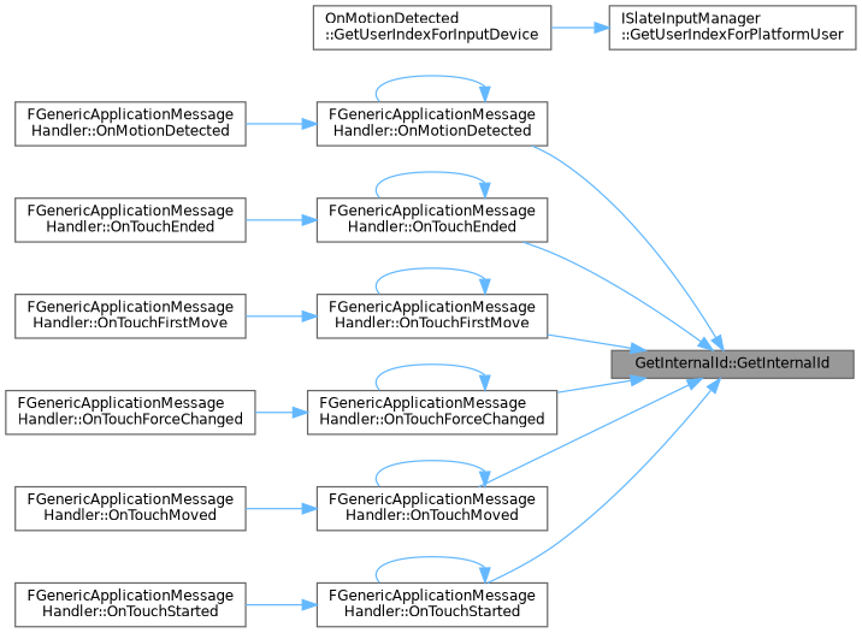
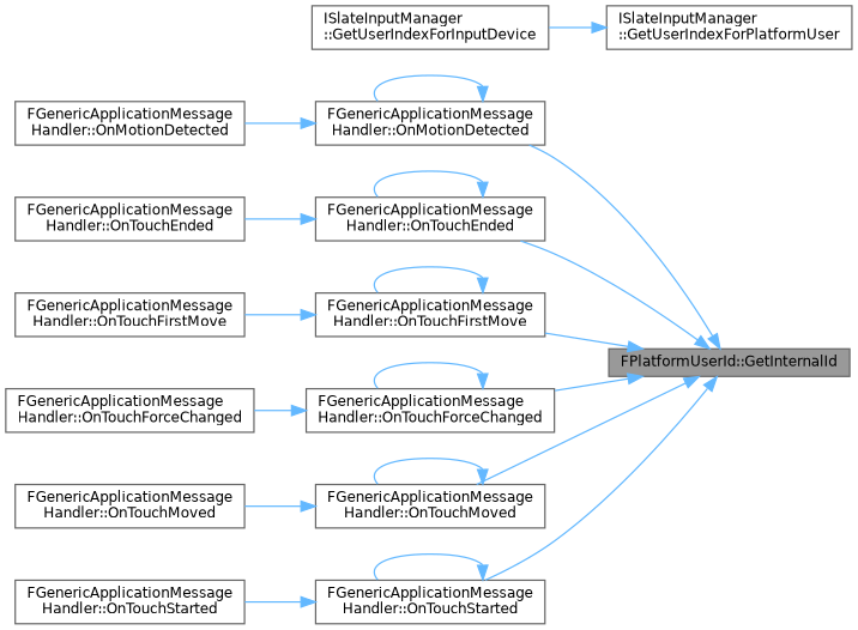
  digraph {
    rankdir=RL
    node [color=grey40 fillcolor=white fontname=Helvetica fontsize=10 shape=box style=filled]
    edge [color=steelblue1 dir=back fontname=Helvetica fontsize=10 labelfontname=Helvetica labelfontsize=10 style=solid]
-   n1 [color=gray40 fillcolor=grey60 fontcolor=black height=0.2 label="GetInternalId::GetInternalId" width=0.4]
+   n1 [color=gray40 fillcolor=grey60 fontcolor=black height=0.2 label="FPlatformUserId::GetInternalId" width=0.4]
    n2 [height=0.2 label="FGenericApplicationMessage\lHandler::OnMotionDetected" width=0.4]
    n3 [height=0.2 label="FGenericApplicationMessage\lHandler::OnTouchEnded" width=0.4]
    n4 [height=0.2 label="FGenericApplicationMessage\lHandler::OnTouchFirstMove" width=0.4]
    n5 [height=0.2 label="FGenericApplicationMessage\lHandler::OnTouchForceChanged" width=0.4]
    n6 [height=0.2 label="FGenericApplicationMessage\lHandler::OnTouchMoved" width=0.4]
    n7 [height=0.2 label="FGenericApplicationMessage\lHandler::OnTouchStarted" width=0.4]
    n8 [height=0.2 label="ISlateInputManager\l::GetUserIndexForPlatformUser" width=0.4]
-   n9 [height=0.2 label="OnMotionDetected\l::GetUserIndexForInputDevice" width=0.4]
+   n9 [height=0.2 label="ISlateInputManager\l::GetUserIndexForInputDevice" width=0.4]
    n10 [height=0.2 label="FGenericApplicationMessage\lHandler::OnMotionDetected" width=0.4]
    n11 [height=0.2 label="FGenericApplicationMessage\lHandler::OnTouchEnded" width=0.4]
    n12 [height=0.2 label="FGenericApplicationMessage\lHandler::OnTouchFirstMove" width=0.4]
    n13 [height=0.2 label="FGenericApplicationMessage\lHandler::OnTouchForceChanged" width=0.4]
    n14 [height=0.2 label="FGenericApplicationMessage\lHandler::OnTouchMoved" width=0.4]
    n15 [height=0.2 label="FGenericApplicationMessage\lHandler::OnTouchStarted" width=0.4]
    n1 -> n2
    n1 -> n3
    n1 -> n4
    n1 -> n5
    n1 -> n6
    n1 -> n7
    n2 -> n2
    n2 -> n10
    n3 -> n3
    n3 -> n11
    n4 -> n4
    n4 -> n12
    n5 -> n5
    n5 -> n13
    n6 -> n6
    n6 -> n14
    n7 -> n7
    n7 -> n15
    n8 -> n9
  }
